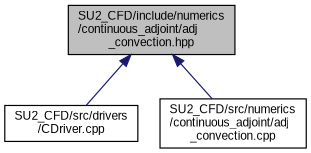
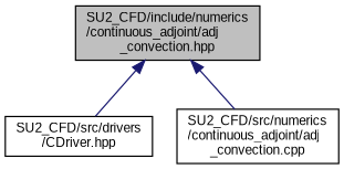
  digraph {
    fontname="Liberation Sans"
    node [color=black fillcolor=white fontname="Liberation Sans" fontsize=10 shape=record style=filled]
    edge [color=midnightblue dir=back fontname="Liberation Sans" fontsize=10 labelfontname=Helvetica labelfontsize=10 style=solid]
    n1 [fillcolor=grey75 fontcolor=black height=0.2 label="SU2_CFD/include/numerics\l/continuous_adjoint/adj\l_convection.hpp" width=0.4]
-   n2 [height=0.2 label="SU2_CFD/src/drivers\l/CDriver.cpp" width=0.4]
+   n2 [height=0.2 label="SU2_CFD/src/drivers\l/CDriver.hpp" width=0.4]
    n3 [height=0.2 label="SU2_CFD/src/numerics\l/continuous_adjoint/adj\l_convection.cpp" width=0.4]
    n1 -> n2
    n1 -> n3
  }
